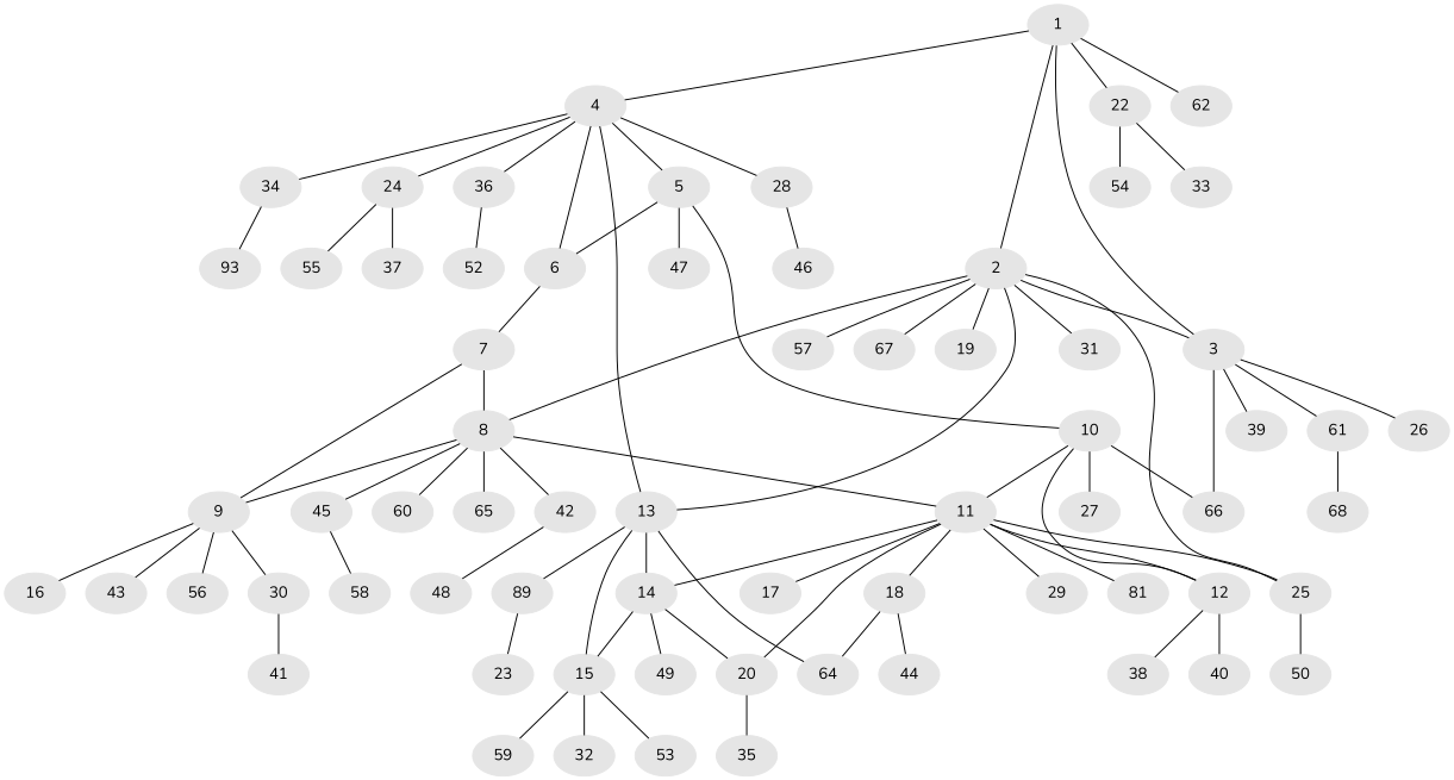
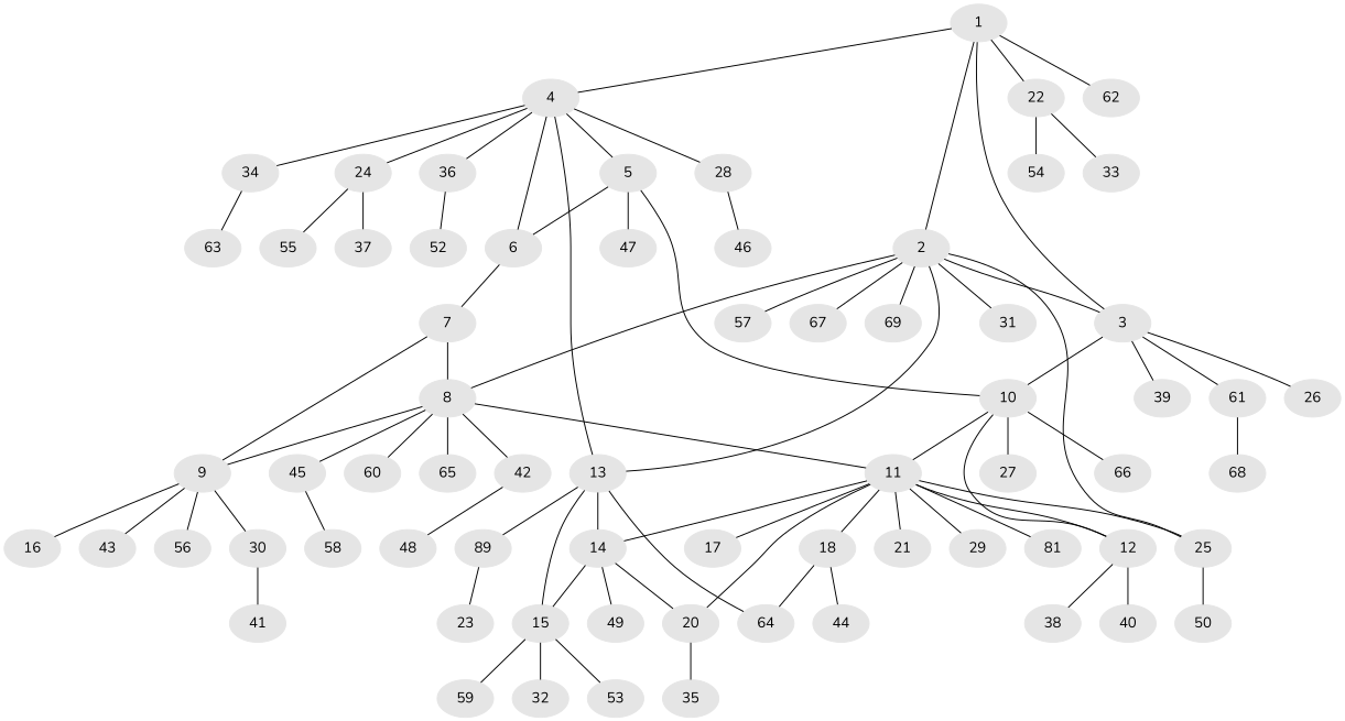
  graph {
    fontname=Nunito
    node [color=gray90 fontname=Nunito style=filled]
    edge [fontname=Nunito]
    1
    2
    3
    4
    22
    62
    8
    13
    25
    31
    57
    67
-   69 [label=19]
+   69
    10
    26
    39
    61
    5
    6
    24
    28
    34
    36
    33
    54
    9
    11
    42
    45
    60
    65
    15
    14
    n34 [label=89]
    64
    50
    12
    27
    66
    68
    47
    7
    37
    55
    46
-   63 [label=93]
+   63
    52
    16
    30
    43
    56
    17
    18
    20
+   21
    29
    n57 [label=81]
    48
    58
    32
    53
    59
    41
    38
    40
    49
    44
    35
    23
    1 -- 2
    1 -- 3
    1 -- 4
    1 -- 22
    1 -- 62
    2 -- 3
    2 -- 8
    2 -- 13
    2 -- 25
    2 -- 31
    2 -- 57
    2 -- 67
    2 -- 69
-   3 -- 66
+   3 -- 10
    3 -- 26
    3 -- 39
    3 -- 61
    4 -- 13
    4 -- 5
    4 -- 6
    4 -- 24
    4 -- 28
    4 -- 34
    4 -- 36
    22 -- 33
    22 -- 54
    8 -- 9
    8 -- 11
    8 -- 42
    8 -- 45
    8 -- 60
    8 -- 65
    13 -- 15
    13 -- 14
    13 -- n34
    13 -- 64
    25 -- 50
    10 -- 11
    10 -- 12
    10 -- 27
    10 -- 66
    61 -- 68
    5 -- 10
    5 -- 6
    5 -- 47
    6 -- 7
    24 -- 37
    24 -- 55
    28 -- 46
    34 -- 63
    36 -- 52
    9 -- 16
    9 -- 30
    9 -- 43
    9 -- 56
    11 -- 25
    11 -- 14
    11 -- 12
    11 -- 17
    11 -- 18
    11 -- 20
+   11 -- 21
    11 -- 29
    11 -- n57
    42 -- 48
    45 -- 58
    15 -- 32
    15 -- 53
    15 -- 59
    14 -- 15
    14 -- 20
    14 -- 49
    n34 -- 23
    12 -- 38
    12 -- 40
    7 -- 8
    7 -- 9
    30 -- 41
    18 -- 64
    18 -- 44
    20 -- 35
  }
